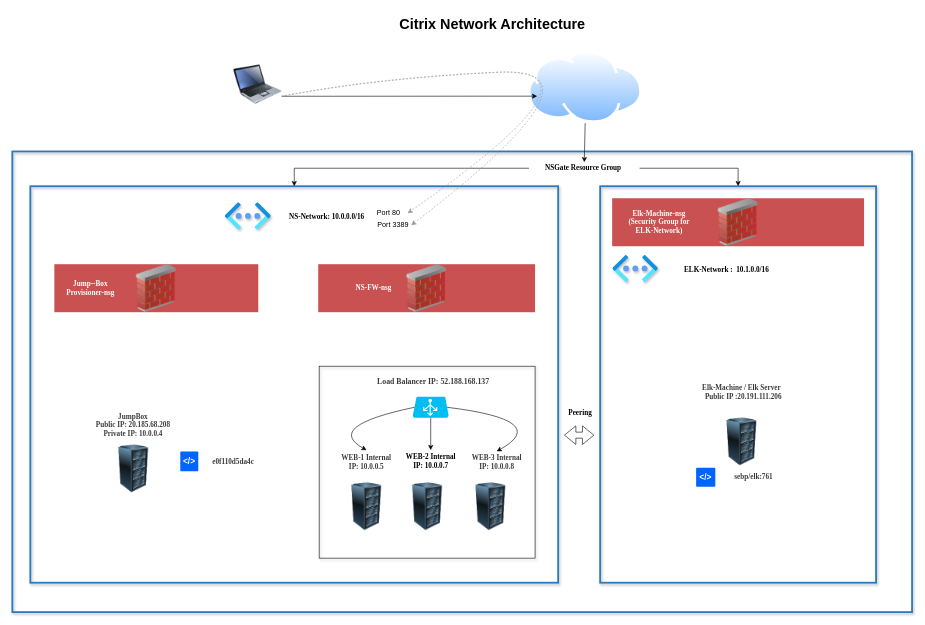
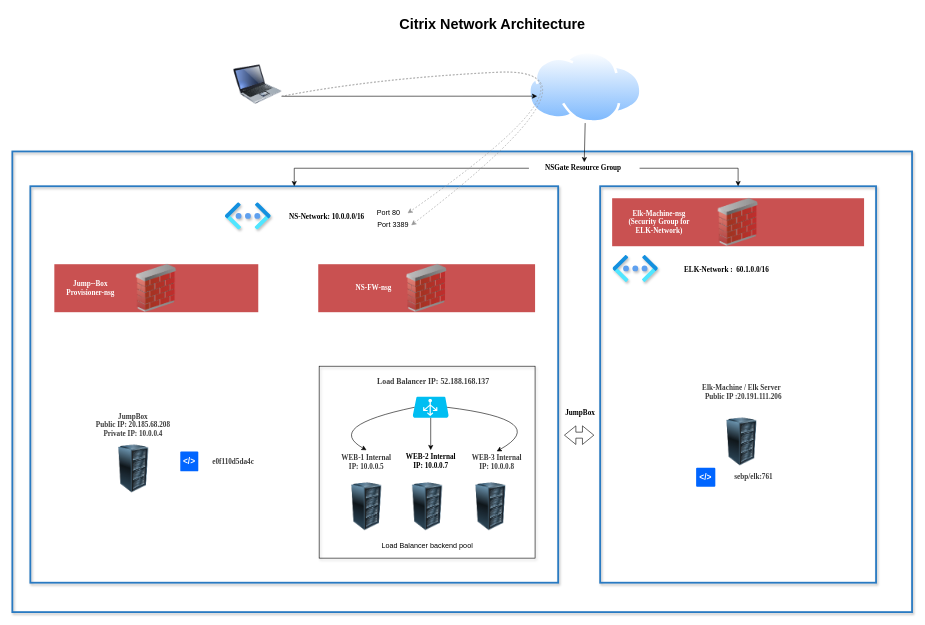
  <mxCell id="0" style=";html=1;" />
  <mxCell id="1" style=";html=1;" parent="0" />
  <mxCell id="2" value="" style="rounded=0;whiteSpace=wrap;html=1;shadow=1;fillColor=none;strokeWidth=3;strokeColor=#297AC2;" parent="1" vertex="1"><mxGeometry x="50" y="310" width="880" height="661" as="geometry" /></mxCell>
  <mxCell id="3" value="" style="rounded=0;whiteSpace=wrap;html=1;shadow=1;fillColor=none;strokeWidth=3;strokeColor=#297AC2;" parent="1" vertex="1"><mxGeometry x="20" y="252" width="1500" height="768" as="geometry" /></mxCell>
  <mxCell id="4" value="" style="rounded=0;whiteSpace=wrap;html=1;shadow=1;fillColor=none;" parent="1" vertex="1"><mxGeometry x="531.5" y="610" width="360" height="320" as="geometry" /></mxCell>
  <mxCell id="5" value="" style="rounded=0;whiteSpace=wrap;html=1;shadow=1;fillColor=none;strokeWidth=3;strokeColor=#297AC2;" parent="1" vertex="1"><mxGeometry x="1000" y="310" width="460" height="661" as="geometry" /></mxCell>
  <mxCell id="6" value="Citrix Network Architecture" style="text;strokeColor=none;fillColor=none;html=1;fontSize=24;fontStyle=1;verticalAlign=middle;align=center;" parent="1" vertex="1"><mxGeometry x="389" y="20" width="861" height="40" as="geometry" /></mxCell>
  <mxCell id="7" value="" style="image;html=1;image=img/lib/clip_art/computers/Server_Rack_128x128.png" parent="1" vertex="1"><mxGeometry x="182" y="741" width="80" height="80" as="geometry" /></mxCell>
  <mxCell id="8" value="" style="image;html=1;image=img/lib/clip_art/networking/Firewall_02_128x128.png;imageBackground=#C95151;" parent="1" vertex="1"><mxGeometry x="530" y="440" width="361.5" height="80" as="geometry" /></mxCell>
  <mxCell id="9" style="edgeStyle=none;rounded=0;orthogonalLoop=1;jettySize=auto;html=1;exitX=0.5;exitY=1;exitDx=0;exitDy=0;entryX=0.5;entryY=0;entryDx=0;entryDy=0;fontFamily=Georgia;fontColor=#FFFFFF;" parent="1" source="10" target="37" edge="1"><mxGeometry relative="1" as="geometry" /></mxCell>
  <mxCell id="10" value="" style="aspect=fixed;perimeter=ellipsePerimeter;html=1;align=center;shadow=0;dashed=0;spacingTop=3;image;image=img/lib/active_directory/internet_cloud.svg;" parent="1" vertex="1"><mxGeometry x="880" y="85" width="190" height="119.7" as="geometry" /></mxCell>
  <mxCell id="11" style="edgeStyle=none;rounded=0;orthogonalLoop=1;jettySize=auto;html=1;exitX=1;exitY=0.75;exitDx=0;exitDy=0;entryX=0.079;entryY=0.625;entryDx=0;entryDy=0;entryPerimeter=0;fontFamily=Georgia;fontColor=#FFFFFF;" parent="1" source="12" target="10" edge="1"><mxGeometry relative="1" as="geometry" /></mxCell>
  <mxCell id="12" value="" style="image;html=1;image=img/lib/clip_art/computers/Laptop_128x128.png" parent="1" vertex="1"><mxGeometry x="389" y="100" width="80" height="80" as="geometry" /></mxCell>
  <mxCell id="13" value="" style="image;html=1;image=img/lib/clip_art/computers/Server_Rack_128x128.png" parent="1" vertex="1"><mxGeometry x="1196" y="696" width="80" height="80" as="geometry" /></mxCell>
  <mxCell id="14" value="" style="aspect=fixed;html=1;points=[];align=center;image;fontSize=12;image=img/lib/azure2/networking/Virtual_Networks_Classic.svg;shadow=1;" parent="1" vertex="1"><mxGeometry x="375" y="337.24" width="76.21" height="45.5" as="geometry" /></mxCell>
  <mxCell id="15" value="" style="aspect=fixed;html=1;points=[];align=center;image;fontSize=12;image=img/lib/azure2/networking/Virtual_Networks_Classic.svg;shadow=1;" parent="1" vertex="1"><mxGeometry x="1021.2" y="425" width="75.38" height="45" as="geometry" /></mxCell>
  <mxCell id="16" value="" style="shape=flexArrow;endArrow=classic;startArrow=classic;html=1;strokeColor=#000000;" parent="1" edge="1"><mxGeometry width="50" height="50" relative="1" as="geometry"><mxPoint x="940" y="725" as="sourcePoint" /><mxPoint x="990" y="725" as="targetPoint" /><Array as="points" /></mxGeometry></mxCell>
- <mxCell id="17" value="Peering" style="text;html=1;strokeColor=none;fillColor=none;align=center;verticalAlign=middle;whiteSpace=wrap;rounded=0;shadow=1;fontFamily=Georgia;fontStyle=1" parent="1" vertex="1"><mxGeometry x="947" y="678" width="40" height="20" as="geometry" /></mxCell>
+ <mxCell id="17" value="JumpBox" style="text;html=1;strokeColor=none;fillColor=none;align=center;verticalAlign=middle;whiteSpace=wrap;rounded=0;shadow=1;fontFamily=Georgia;fontStyle=1" parent="1" vertex="1"><mxGeometry x="947" y="678" width="40" height="20" as="geometry" /></mxCell>
  <mxCell id="18" value="JumpBox &lt;br&gt;Public IP: 20.185.68.208 &lt;br&gt;Private IP: 10.0.0.4" style="text;html=1;strokeColor=none;fillColor=none;align=center;verticalAlign=middle;whiteSpace=wrap;rounded=0;shadow=1;fontStyle=1;fontFamily=Georgia;fontColor=#3B3B3B;" parent="1" vertex="1"><mxGeometry x="104.44" y="698" width="235.11" height="20" as="geometry" /></mxCell>
  <mxCell id="19" value="WEB-1 Internal IP: 10.0.0.5" style="text;html=1;strokeColor=none;fillColor=none;align=center;verticalAlign=middle;whiteSpace=wrap;rounded=0;shadow=1;fontStyle=1;fontFamily=Georgia;fontColor=#3B3B3B;" parent="1" vertex="1"><mxGeometry x="561" y="750" width="99" height="40" as="geometry" /></mxCell>
  <mxCell id="20" value="WEB-2 Internal IP: 10.0.0.7" style="text;html=1;strokeColor=none;fillColor=none;align=center;verticalAlign=middle;whiteSpace=wrap;rounded=0;shadow=1;fontStyle=1;fontFamily=Georgia;" parent="1" vertex="1"><mxGeometry x="667.5" y="750" width="100" height="36" as="geometry" /></mxCell>
  <mxCell id="21" value="" style="image;html=1;image=img/lib/clip_art/computers/Server_Rack_128x128.png" parent="1" vertex="1"><mxGeometry x="777.5" y="804" width="80" height="80" as="geometry" /></mxCell>
  <mxCell id="22" value="WEB-3 Internal IP: 10.0.0.8" style="text;html=1;strokeColor=none;fillColor=none;align=center;verticalAlign=middle;whiteSpace=wrap;rounded=0;shadow=1;fontStyle=1;fontFamily=Georgia;fontColor=#3B3B3B;" parent="1" vertex="1"><mxGeometry x="777.5" y="752" width="100" height="36" as="geometry" /></mxCell>
  <mxCell id="23" value="Elk-Machine / Elk Server&lt;br&gt;&amp;nbsp; Public IP :20.191.111.206" style="text;html=1;strokeColor=none;fillColor=none;align=center;verticalAlign=middle;whiteSpace=wrap;rounded=0;shadow=1;fontStyle=1;fontFamily=Georgia;fontColor=#3B3B3B;" parent="1" vertex="1"><mxGeometry x="1134.25" y="643.5" width="203.5" height="20" as="geometry" /></mxCell>
  <mxCell id="24" value="&amp;lt;/&amp;gt;" style="rounded=1;arcSize=5;fillColor=#0065FF;strokeColor=none;fontColor=#ffffff;align=center;verticalAlign=middle;whiteSpace=wrap;fontSize=14;fontStyle=1;html=1" parent="1" vertex="1"><mxGeometry x="1160" y="779.5" width="32" height="31.5" as="geometry" /></mxCell>
  <mxCell id="25" value="&amp;lt;/&amp;gt;" style="rounded=1;arcSize=5;fillColor=#0065FF;strokeColor=none;fontColor=#ffffff;align=center;verticalAlign=middle;whiteSpace=wrap;fontSize=14;fontStyle=1;html=1" parent="1" vertex="1"><mxGeometry x="300" y="752.25" width="30" height="33" as="geometry" /></mxCell>
  <mxCell id="26" value="e0f110d5da4c&amp;nbsp;" style="text;html=1;strokeColor=none;fillColor=none;align=center;verticalAlign=middle;whiteSpace=wrap;rounded=0;fontStyle=1;fontFamily=Georgia;fontColor=#3B3B3B;" parent="1" vertex="1"><mxGeometry x="370" y="753.75" width="40" height="30" as="geometry" /></mxCell>
  <mxCell id="27" value="NS-Network: 10.0.0.0/16" style="text;html=1;strokeColor=none;fillColor=none;align=center;verticalAlign=middle;whiteSpace=wrap;rounded=0;fontFamily=Georgia;fontStyle=1" parent="1" vertex="1"><mxGeometry x="445" y="351.36" width="199" height="20" as="geometry" /></mxCell>
- <mxCell id="28" value="ELK-Network :&amp;nbsp; 10.1.0.0/16" style="text;html=1;strokeColor=none;fillColor=none;align=center;verticalAlign=middle;whiteSpace=wrap;rounded=0;fontFamily=Georgia;fontStyle=1" parent="1" vertex="1"><mxGeometry x="1116" y="439.37" width="190" height="20" as="geometry" /></mxCell>
+ <mxCell id="28" value="ELK-Network :&amp;nbsp; 60.1.0.0/16" style="text;html=1;strokeColor=none;fillColor=none;align=center;verticalAlign=middle;whiteSpace=wrap;rounded=0;fontFamily=Georgia;fontStyle=1" parent="1" vertex="1"><mxGeometry x="1116" y="439.37" width="190" height="20" as="geometry" /></mxCell>
  <mxCell id="29" value="" style="image;html=1;image=img/lib/clip_art/networking/Firewall_02_128x128.png;imageBackground=#C95151;" parent="1" vertex="1"><mxGeometry x="1020" y="330" width="420" height="80" as="geometry" /></mxCell>
  <mxCell id="30" value="sebp/elk:761" style="text;html=1;strokeColor=none;fillColor=none;align=center;verticalAlign=middle;whiteSpace=wrap;rounded=0;fontStyle=1;fontFamily=Georgia;fontColor=#3B3B3B;" parent="1" vertex="1"><mxGeometry x="1236" y="785.25" width="40" height="20" as="geometry" /></mxCell>
  <mxCell id="31" value="" style="verticalLabelPosition=bottom;html=1;verticalAlign=top;align=center;strokeColor=none;fillColor=#00BEF2;shape=mxgraph.azure.azure_load_balancer;" parent="1" vertex="1"><mxGeometry x="687.5" y="661" width="60" height="35" as="geometry" /></mxCell>
+ <mxCell id="32" value="Load Balancer backend pool" style="text;html=1;strokeColor=none;fillColor=none;align=center;verticalAlign=middle;whiteSpace=wrap;rounded=0;shadow=1;" parent="1" vertex="1"><mxGeometry x="627" y="900" width="170" height="20" as="geometry" /></mxCell>
  <mxCell id="33" value="&lt;span style=&quot;font-size: 13px; text-align: left; background-color: rgb(255, 255, 255);&quot;&gt;Load Balancer IP: 52.188.168.137&lt;/span&gt;" style="text;html=1;strokeColor=none;fillColor=none;align=center;verticalAlign=middle;whiteSpace=wrap;rounded=0;shadow=1;fontStyle=1;fontFamily=Georgia;fontColor=#3B3B3B;" parent="1" vertex="1"><mxGeometry x="561.5" y="624" width="320" height="24" as="geometry" /></mxCell>
  <mxCell id="34" value="NS-FW-nsg" style="text;html=1;strokeColor=none;fillColor=none;align=center;verticalAlign=middle;whiteSpace=wrap;rounded=0;shadow=1;fontStyle=1;fontFamily=Georgia;fontColor=#FFFFFF;" parent="1" vertex="1"><mxGeometry x="561.5" y="470" width="121" height="20" as="geometry" /></mxCell>
  <mxCell id="35" style="edgeStyle=orthogonalEdgeStyle;rounded=0;orthogonalLoop=1;jettySize=auto;html=1;exitX=0;exitY=0.5;exitDx=0;exitDy=0;fontFamily=Georgia;fontColor=#FFFFFF;" parent="1" source="37" target="2" edge="1"><mxGeometry relative="1" as="geometry" /></mxCell>
  <mxCell id="36" style="edgeStyle=orthogonalEdgeStyle;rounded=0;orthogonalLoop=1;jettySize=auto;html=1;exitX=1;exitY=0.5;exitDx=0;exitDy=0;fontFamily=Georgia;fontColor=#FFFFFF;" parent="1" source="37" target="5" edge="1"><mxGeometry relative="1" as="geometry" /></mxCell>
  <mxCell id="37" value="NSGate Resource Group&amp;nbsp;" style="text;html=1;strokeColor=none;fillColor=none;align=center;verticalAlign=middle;whiteSpace=wrap;rounded=0;fontStyle=1;fontFamily=Georgia;" parent="1" vertex="1"><mxGeometry x="881.24" y="270" width="184.5" height="20" as="geometry" /></mxCell>
  <mxCell id="38" value="" style="image;html=1;image=img/lib/clip_art/computers/Server_Rack_128x128.png" parent="1" vertex="1"><mxGeometry x="570.5" y="804" width="80" height="80" as="geometry" /></mxCell>
  <mxCell id="39" value="" style="image;html=1;image=img/lib/clip_art/computers/Server_Rack_128x128.png" parent="1" vertex="1"><mxGeometry x="672" y="804" width="80" height="80" as="geometry" /></mxCell>
  <mxCell id="40" value="Elk-Machine-nsg (Security Group for ELK-Network)" style="text;html=1;strokeColor=none;fillColor=none;align=center;verticalAlign=middle;whiteSpace=wrap;rounded=0;shadow=1;fontStyle=1;fontFamily=Georgia;fontColor=#FFFFFF;" parent="1" vertex="1"><mxGeometry x="1036.98" y="360" width="123.02" height="20" as="geometry" /></mxCell>
  <mxCell id="41" value="" style="curved=1;endArrow=classic;html=1;exitX=1;exitY=0.75;exitDx=0;exitDy=0;entryX=1;entryY=0.5;entryDx=0;entryDy=0;dashed=1;strokeColor=#969696;" edge="1" parent="1" source="12" target="42"><mxGeometry width="50" height="50" relative="1" as="geometry"><mxPoint x="590" y="180" as="sourcePoint" /><mxPoint x="650" y="458" as="targetPoint" /><Array as="points"><mxPoint x="620" y="130" /><mxPoint x="1030" y="110" /></Array></mxGeometry></mxCell>
  <mxCell id="42" value="Port 80" style="text;html=1;strokeColor=none;fillColor=none;align=center;verticalAlign=middle;whiteSpace=wrap;rounded=0;" vertex="1" parent="1"><mxGeometry x="614.5" y="345" width="64.5" height="20" as="geometry" /></mxCell>
  <mxCell id="43" value="Port 3389" style="text;html=1;strokeColor=none;fillColor=none;align=center;verticalAlign=middle;whiteSpace=wrap;rounded=0;" vertex="1" parent="1"><mxGeometry x="623.5" y="365" width="61.5" height="20" as="geometry" /></mxCell>
  <mxCell id="44" value="" style="curved=1;endArrow=classic;html=1;exitX=1;exitY=0.75;exitDx=0;exitDy=0;entryX=1;entryY=0.5;entryDx=0;entryDy=0;strokeColor=#969696;dashed=1;" edge="1" parent="1" source="12" target="43"><mxGeometry width="50" height="50" relative="1" as="geometry"><mxPoint x="479" y="170" as="sourcePoint" /><mxPoint x="740" y="510" as="targetPoint" /><Array as="points"><mxPoint x="630" y="130" /><mxPoint x="1030" y="110" /></Array></mxGeometry></mxCell>
  <mxCell id="45" value="" style="image;html=1;image=img/lib/clip_art/networking/Firewall_02_128x128.png;imageBackground=#C95151;" vertex="1" parent="1"><mxGeometry x="90" y="440" width="340" height="80" as="geometry" /></mxCell>
  <mxCell id="46" value="Jump--Box Provisioner-nsg" style="text;html=1;strokeColor=none;fillColor=none;align=center;verticalAlign=middle;whiteSpace=wrap;rounded=0;shadow=1;fontStyle=1;fontFamily=Georgia;fontColor=#FFFFFF;" vertex="1" parent="1"><mxGeometry x="90" y="470" width="121" height="20" as="geometry" /></mxCell>
  <mxCell id="47" value="" style="curved=1;endArrow=classic;html=1;exitX=0.05;exitY=0.5;exitDx=0;exitDy=0;entryX=0.5;entryY=0;entryDx=0;entryDy=0;exitPerimeter=0;" edge="1" parent="1" source="31" target="19"><mxGeometry width="50" height="50" relative="1" as="geometry"><mxPoint x="580" y="595.5" as="sourcePoint" /><mxPoint x="791" y="811.5" as="targetPoint" /><Array as="points"><mxPoint x="540" y="710" /></Array></mxGeometry></mxCell>
  <mxCell id="48" value="" style="curved=1;endArrow=classic;html=1;exitX=0.955;exitY=0.5;exitDx=0;exitDy=0;entryX=0.5;entryY=0;entryDx=0;entryDy=0;exitPerimeter=0;" edge="1" parent="1" source="31" target="22"><mxGeometry width="50" height="50" relative="1" as="geometry"><mxPoint x="700.5" y="688.5" as="sourcePoint" /><mxPoint x="620.5" y="760" as="targetPoint" /><Array as="points"><mxPoint x="920" y="700" /></Array></mxGeometry></mxCell>
  <mxCell id="49" style="edgeStyle=none;rounded=0;orthogonalLoop=1;jettySize=auto;html=1;fontFamily=Georgia;fontColor=#FFFFFF;entryX=0.5;entryY=0;entryDx=0;entryDy=0;exitX=0.5;exitY=1;exitDx=0;exitDy=0;exitPerimeter=0;" edge="1" parent="1" source="31"><mxGeometry relative="1" as="geometry"><mxPoint x="718" y="710" as="sourcePoint" /><mxPoint x="717.5" y="750" as="targetPoint" /></mxGeometry></mxCell>
